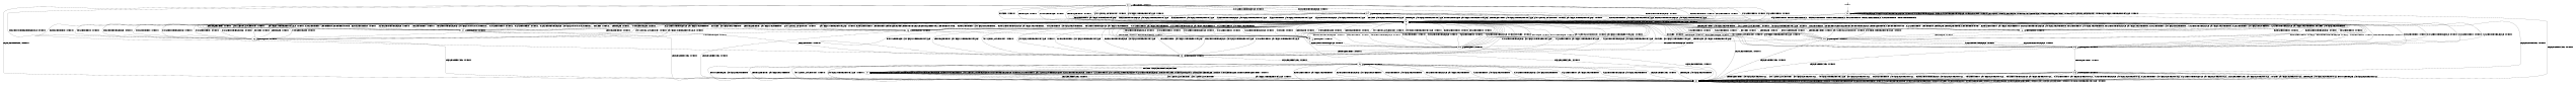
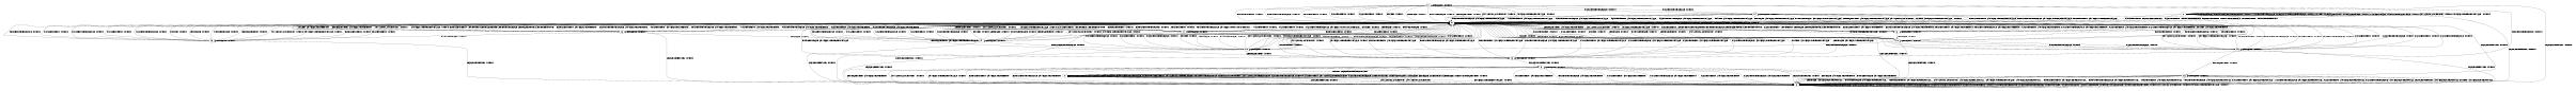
  digraph {
    n1 [label=s0]
    n2 [label=s1]
    n3 [label=s2]
    n4 [label=s3]
    n5 [label=s4]
    n6 [label=s8]
    n7 [label=s9]
    n8 [label=s16]
    n9 [label=s5]
    n10 [label=s10]
    n11 [label=s12]
    n12 [label=s6]
    n13 [label=s13]
    n14 [label=s11]
    n15 [label=s14]
    n16 [label=s7]
    n17 [label=s15]
-   __start0 [shape=none]
    n1 -> n1 [label="ECDH_CLIENT_KEY_EXCHANGE / TIMEOUT"]
    n1 -> n1 [label="DH_CLIENT_KEY_EXCHANGE / TIMEOUT"]
    n1 -> n1 [label="PSK_CLIENT_KEY_EXCHANGE / TIMEOUT"]
    n1 -> n1 [label="RSA_CLIENT_KEY_EXCHANGE / TIMEOUT"]
    n1 -> n1 [label="FINISHED / TIMEOUT"]
    n1 -> n1 [label="APPLICATION / TIMEOUT"]
    n1 -> n1 [label="CERTIFICATE / TIMEOUT"]
    n1 -> n1 [label="EMPTY_CERTIFICATE / TIMEOUT"]
    n1 -> n1 [label="CERTIFICATE_VERIFY / TIMEOUT"]
    n1 -> n1 [label="Alert(WARNING,CLOSE_NOTIFY) / TIMEOUT"]
    n1 -> n1 [label="Alert(FATAL,UNEXPECTED_MESSAGE) / TIMEOUT"]
    n1 -> n2 [label="ECDH_CLIENT_HELLO / HELLO_VERIFY_REQUEST"]
    n1 -> n2 [label="DH_CLIENT_HELLO / HELLO_VERIFY_REQUEST"]
    n1 -> n2 [label="PSK_CLIENT_HELLO / HELLO_VERIFY_REQUEST"]
    n1 -> n2 [label="RSA_CLIENT_HELLO / HELLO_VERIFY_REQUEST"]
    n1 -> n3 [label="CHANGE_CIPHER_SPEC / TIMEOUT"]
    n2 -> n2 [label="ECDH_CLIENT_KEY_EXCHANGE / TIMEOUT"]
    n2 -> n2 [label="DH_CLIENT_KEY_EXCHANGE / TIMEOUT"]
    n2 -> n2 [label="PSK_CLIENT_KEY_EXCHANGE / TIMEOUT"]
    n2 -> n2 [label="RSA_CLIENT_KEY_EXCHANGE / TIMEOUT"]
    n2 -> n2 [label="FINISHED / TIMEOUT"]
    n2 -> n2 [label="APPLICATION / TIMEOUT"]
    n2 -> n2 [label="CERTIFICATE / TIMEOUT"]
    n2 -> n2 [label="EMPTY_CERTIFICATE / TIMEOUT"]
    n2 -> n2 [label="CERTIFICATE_VERIFY / TIMEOUT"]
    n2 -> n2 [label="Alert(WARNING,CLOSE_NOTIFY) / TIMEOUT"]
    n2 -> n2 [label="Alert(FATAL,UNEXPECTED_MESSAGE) / TIMEOUT"]
    n2 -> n3 [label="CHANGE_CIPHER_SPEC / TIMEOUT"]
    n2 -> n4 [label="ECDH_CLIENT_HELLO / SERVER_HELLO,CERTIFICATE,ECDHE_SERVER_KEY_EXCHANGE,CERTIFICATE_REQUEST,SERVER_HELLO_DONE"]
    n2 -> n5 [label="PSK_CLIENT_HELLO / SERVER_HELLO,SERVER_HELLO_DONE"]
    n2 -> n6 [label="DH_CLIENT_HELLO / SERVER_HELLO,CERTIFICATE,DHE_SERVER_KEY_EXCHANGE,CERTIFICATE_REQUEST,SERVER_HELLO_DONE"]
    n2 -> n6 [label="RSA_CLIENT_HELLO / SERVER_HELLO,CERTIFICATE,CERTIFICATE_REQUEST,SERVER_HELLO_DONE"]
    n3 -> n3 [label="ECDH_CLIENT_HELLO / TIMEOUT"]
    n3 -> n3 [label="ECDH_CLIENT_KEY_EXCHANGE / TIMEOUT"]
    n3 -> n3 [label="DH_CLIENT_HELLO / TIMEOUT"]
    n3 -> n3 [label="DH_CLIENT_KEY_EXCHANGE / TIMEOUT"]
    n3 -> n3 [label="PSK_CLIENT_HELLO / TIMEOUT"]
    n3 -> n3 [label="PSK_CLIENT_KEY_EXCHANGE / TIMEOUT"]
    n3 -> n3 [label="RSA_CLIENT_HELLO / TIMEOUT"]
    n3 -> n3 [label="RSA_CLIENT_KEY_EXCHANGE / TIMEOUT"]
    n3 -> n3 [label="CHANGE_CIPHER_SPEC / TIMEOUT"]
    n3 -> n3 [label="FINISHED / TIMEOUT"]
    n3 -> n3 [label="APPLICATION / TIMEOUT"]
    n3 -> n3 [label="CERTIFICATE / TIMEOUT"]
    n3 -> n3 [label="EMPTY_CERTIFICATE / TIMEOUT"]
    n3 -> n3 [label="CERTIFICATE_VERIFY / TIMEOUT"]
    n3 -> n3 [label="Alert(WARNING,CLOSE_NOTIFY) / TIMEOUT"]
    n3 -> n3 [label="Alert(FATAL,UNEXPECTED_MESSAGE) / TIMEOUT"]
    n4 -> n2 [label="ECDH_CLIENT_HELLO / Alert(FATAL,DECODE_ERROR)"]
    n4 -> n2 [label="ECDH_CLIENT_KEY_EXCHANGE / Alert(FATAL,DECODE_ERROR)"]
    n4 -> n2 [label="DH_CLIENT_HELLO / Alert(FATAL,DECODE_ERROR)"]
    n4 -> n2 [label="DH_CLIENT_KEY_EXCHANGE / Alert(FATAL,DECODE_ERROR)"]
    n4 -> n2 [label="PSK_CLIENT_HELLO / Alert(FATAL,DECODE_ERROR)"]
    n4 -> n2 [label="PSK_CLIENT_KEY_EXCHANGE / Alert(FATAL,DECODE_ERROR)"]
    n4 -> n2 [label="RSA_CLIENT_HELLO / Alert(FATAL,DECODE_ERROR)"]
    n4 -> n2 [label="RSA_CLIENT_KEY_EXCHANGE / Alert(FATAL,DECODE_ERROR)"]
    n4 -> n2 [label="FINISHED / Alert(FATAL,DECODE_ERROR)"]
    n4 -> n2 [label="CERTIFICATE_VERIFY / Alert(FATAL,DECODE_ERROR)"]
    n4 -> n2 [label="Alert(WARNING,CLOSE_NOTIFY) / TIMEOUT"]
    n4 -> n2 [label="Alert(FATAL,UNEXPECTED_MESSAGE) / TIMEOUT"]
    n4 -> n3 [label="CHANGE_CIPHER_SPEC / TIMEOUT"]
    n4 -> n4 [label="APPLICATION / TIMEOUT"]
    n4 -> n7 [label="CERTIFICATE / TIMEOUT"]
    n4 -> n8 [label="EMPTY_CERTIFICATE / TIMEOUT"]
    n5 -> n2 [label="ECDH_CLIENT_HELLO / TIMEOUT"]
    n5 -> n2 [label="ECDH_CLIENT_KEY_EXCHANGE / TIMEOUT"]
    n5 -> n2 [label="DH_CLIENT_HELLO / TIMEOUT"]
    n5 -> n2 [label="DH_CLIENT_KEY_EXCHANGE / Alert(FATAL,UNKNOWN_PSK_IDENTITY)"]
    n5 -> n2 [label="PSK_CLIENT_HELLO / TIMEOUT"]
    n5 -> n2 [label="RSA_CLIENT_HELLO / TIMEOUT"]
    n5 -> n2 [label="RSA_CLIENT_KEY_EXCHANGE / Alert(FATAL,UNKNOWN_PSK_IDENTITY)"]
    n5 -> n2 [label="FINISHED / TIMEOUT"]
    n5 -> n2 [label="CERTIFICATE / TIMEOUT"]
    n5 -> n2 [label="EMPTY_CERTIFICATE / TIMEOUT"]
    n5 -> n2 [label="CERTIFICATE_VERIFY / TIMEOUT"]
    n5 -> n2 [label="Alert(WARNING,CLOSE_NOTIFY) / TIMEOUT"]
    n5 -> n2 [label="Alert(FATAL,UNEXPECTED_MESSAGE) / TIMEOUT"]
    n5 -> n3 [label="CHANGE_CIPHER_SPEC / TIMEOUT"]
    n5 -> n5 [label="APPLICATION / TIMEOUT"]
    n5 -> n9 [label="DH_CLIENT_HELLO / TIMEOUT"]
    n6 -> n2 [label="ECDH_CLIENT_HELLO / Alert(FATAL,DECODE_ERROR)"]
    n6 -> n2 [label="ECDH_CLIENT_KEY_EXCHANGE / Alert(FATAL,DECODE_ERROR)"]
    n6 -> n2 [label="DH_CLIENT_HELLO / Alert(FATAL,DECODE_ERROR)"]
    n6 -> n2 [label="DH_CLIENT_KEY_EXCHANGE / Alert(FATAL,DECODE_ERROR)"]
    n6 -> n2 [label="PSK_CLIENT_HELLO / Alert(FATAL,DECODE_ERROR)"]
    n6 -> n2 [label="PSK_CLIENT_KEY_EXCHANGE / Alert(FATAL,DECODE_ERROR)"]
    n6 -> n2 [label="RSA_CLIENT_HELLO / Alert(FATAL,DECODE_ERROR)"]
    n6 -> n2 [label="RSA_CLIENT_KEY_EXCHANGE / Alert(FATAL,DECODE_ERROR)"]
    n6 -> n2 [label="FINISHED / Alert(FATAL,DECODE_ERROR)"]
    n6 -> n2 [label="CERTIFICATE_VERIFY / Alert(FATAL,DECODE_ERROR)"]
    n6 -> n2 [label="Alert(WARNING,CLOSE_NOTIFY) / TIMEOUT"]
    n6 -> n2 [label="Alert(FATAL,UNEXPECTED_MESSAGE) / TIMEOUT"]
    n6 -> n6 [label="APPLICATION / TIMEOUT"]
    n6 -> n10 [label="CERTIFICATE / TIMEOUT"]
    n7 -> n2 [label="ECDH_CLIENT_HELLO / TIMEOUT"]
    n7 -> n2 [label="DH_CLIENT_HELLO / TIMEOUT"]
    n7 -> n2 [label="DH_CLIENT_KEY_EXCHANGE / TIMEOUT"]
    n7 -> n2 [label="PSK_CLIENT_HELLO / TIMEOUT"]
    n7 -> n2 [label="PSK_CLIENT_KEY_EXCHANGE / TIMEOUT"]
    n7 -> n2 [label="RSA_CLIENT_HELLO / TIMEOUT"]
    n7 -> n2 [label="RSA_CLIENT_KEY_EXCHANGE / TIMEOUT"]
    n7 -> n2 [label="FINISHED / TIMEOUT"]
    n7 -> n2 [label="CERTIFICATE / TIMEOUT"]
    n7 -> n2 [label="EMPTY_CERTIFICATE / TIMEOUT"]
    n7 -> n2 [label="CERTIFICATE_VERIFY / TIMEOUT"]
    n7 -> n2 [label="Alert(WARNING,CLOSE_NOTIFY) / TIMEOUT"]
    n7 -> n2 [label="Alert(FATAL,UNEXPECTED_MESSAGE) / TIMEOUT"]
    n7 -> n3 [label="CHANGE_CIPHER_SPEC / TIMEOUT"]
    n7 -> n7 [label="APPLICATION / TIMEOUT"]
    n7 -> n11 [label="ECDH_CLIENT_KEY_EXCHANGE / TIMEOUT"]
    n8 -> n2 [label="ECDH_CLIENT_HELLO / TIMEOUT"]
    n8 -> n2 [label="DH_CLIENT_HELLO / TIMEOUT"]
    n8 -> n2 [label="DH_CLIENT_KEY_EXCHANGE / TIMEOUT"]
    n8 -> n2 [label="PSK_CLIENT_HELLO / TIMEOUT"]
    n8 -> n2 [label="PSK_CLIENT_KEY_EXCHANGE / TIMEOUT"]
    n8 -> n2 [label="RSA_CLIENT_HELLO / TIMEOUT"]
    n8 -> n2 [label="RSA_CLIENT_KEY_EXCHANGE / TIMEOUT"]
    n8 -> n2 [label="FINISHED / TIMEOUT"]
    n8 -> n2 [label="CERTIFICATE / TIMEOUT"]
    n8 -> n2 [label="EMPTY_CERTIFICATE / TIMEOUT"]
    n8 -> n2 [label="CERTIFICATE_VERIFY / TIMEOUT"]
    n8 -> n2 [label="Alert(WARNING,CLOSE_NOTIFY) / TIMEOUT"]
    n8 -> n2 [label="Alert(FATAL,UNEXPECTED_MESSAGE) / TIMEOUT"]
    n8 -> n3 [label="CHANGE_CIPHER_SPEC / TIMEOUT"]
    n8 -> n8 [label="APPLICATION / TIMEOUT"]
    n9 -> n2 [label="ECDH_CLIENT_HELLO / Alert(FATAL,UNEXPECTED_MESSAGE)"]
    n9 -> n2 [label="ECDH_CLIENT_KEY_EXCHANGE / Alert(FATAL,UNEXPECTED_MESSAGE)"]
    n9 -> n2 [label="DH_CLIENT_HELLO / Alert(FATAL,UNEXPECTED_MESSAGE)"]
    n9 -> n2 [label="DH_CLIENT_KEY_EXCHANGE / Alert(FATAL,UNEXPECTED_MESSAGE)"]
    n9 -> n2 [label="PSK_CLIENT_HELLO / Alert(FATAL,UNEXPECTED_MESSAGE)"]
    n9 -> n2 [label="PSK_CLIENT_KEY_EXCHANGE / Alert(FATAL,UNEXPECTED_MESSAGE)"]
    n9 -> n2 [label="RSA_CLIENT_HELLO / Alert(FATAL,UNEXPECTED_MESSAGE)"]
    n9 -> n2 [label="RSA_CLIENT_KEY_EXCHANGE / Alert(FATAL,UNEXPECTED_MESSAGE)"]
    n9 -> n2 [label="FINISHED / Alert(FATAL,UNEXPECTED_MESSAGE)"]
    n9 -> n2 [label="CERTIFICATE / Alert(FATAL,UNEXPECTED_MESSAGE)"]
    n9 -> n2 [label="EMPTY_CERTIFICATE / Alert(FATAL,UNEXPECTED_MESSAGE)"]
    n9 -> n2 [label="CERTIFICATE_VERIFY / Alert(FATAL,UNEXPECTED_MESSAGE)"]
    n9 -> n2 [label="Alert(WARNING,CLOSE_NOTIFY) / TIMEOUT"]
    n9 -> n2 [label="Alert(FATAL,UNEXPECTED_MESSAGE) / TIMEOUT"]
    n9 -> n9 [label="APPLICATION / TIMEOUT"]
-   n9 -> n12 [label="CHANGE_CIPHER_SPEC / TIMEOUT"]
+   n9 -> n12 [label="APPLICATION_CIPHER_SPEC / TIMEOUT"]
    n10 -> n2 [label="ECDH_CLIENT_HELLO / TIMEOUT"]
    n10 -> n2 [label="ECDH_CLIENT_KEY_EXCHANGE / TIMEOUT"]
    n10 -> n2 [label="DH_CLIENT_HELLO / TIMEOUT"]
    n10 -> n2 [label="PSK_CLIENT_HELLO / TIMEOUT"]
    n10 -> n2 [label="RSA_CLIENT_HELLO / TIMEOUT"]
    n10 -> n2 [label="FINISHED / TIMEOUT"]
    n10 -> n2 [label="CERTIFICATE / TIMEOUT"]
    n10 -> n2 [label="EMPTY_CERTIFICATE / TIMEOUT"]
    n10 -> n2 [label="CERTIFICATE_VERIFY / TIMEOUT"]
    n10 -> n2 [label="Alert(WARNING,CLOSE_NOTIFY) / TIMEOUT"]
    n10 -> n2 [label="Alert(FATAL,UNEXPECTED_MESSAGE) / TIMEOUT"]
    n10 -> n3 [label="CHANGE_CIPHER_SPEC / TIMEOUT"]
    n10 -> n10 [label="APPLICATION / TIMEOUT"]
    n10 -> n11 [label="DH_CLIENT_KEY_EXCHANGE / TIMEOUT"]
    n10 -> n13 [label="PSK_CLIENT_KEY_EXCHANGE / TIMEOUT"]
    n10 -> n13 [label="RSA_CLIENT_KEY_EXCHANGE / TIMEOUT"]
    n11 -> n2 [label="ECDH_CLIENT_HELLO / TIMEOUT"]
    n11 -> n2 [label="ECDH_CLIENT_KEY_EXCHANGE / TIMEOUT"]
    n11 -> n2 [label="DH_CLIENT_HELLO / TIMEOUT"]
    n11 -> n2 [label="DH_CLIENT_KEY_EXCHANGE / TIMEOUT"]
    n11 -> n2 [label="PSK_CLIENT_HELLO / TIMEOUT"]
    n11 -> n2 [label="PSK_CLIENT_KEY_EXCHANGE / TIMEOUT"]
    n11 -> n2 [label="RSA_CLIENT_HELLO / TIMEOUT"]
    n11 -> n2 [label="RSA_CLIENT_KEY_EXCHANGE / TIMEOUT"]
    n11 -> n2 [label="FINISHED / TIMEOUT"]
    n11 -> n2 [label="CERTIFICATE / TIMEOUT"]
    n11 -> n2 [label="EMPTY_CERTIFICATE / TIMEOUT"]
    n11 -> n2 [label="Alert(WARNING,CLOSE_NOTIFY) / TIMEOUT"]
    n11 -> n2 [label="Alert(FATAL,UNEXPECTED_MESSAGE) / TIMEOUT"]
    n11 -> n3 [label="CHANGE_CIPHER_SPEC / TIMEOUT"]
    n11 -> n9 [label="CERTIFICATE_VERIFY / TIMEOUT"]
    n11 -> n11 [label="APPLICATION / TIMEOUT"]
    n12 -> n3 [label="ECDH_CLIENT_HELLO / Alert(FATAL,DECODE_ERROR)"]
    n12 -> n3 [label="ECDH_CLIENT_KEY_EXCHANGE / Alert(FATAL,DECODE_ERROR)"]
    n12 -> n3 [label="DH_CLIENT_HELLO / Alert(FATAL,DECODE_ERROR)"]
    n12 -> n3 [label="DH_CLIENT_KEY_EXCHANGE / Alert(FATAL,DECODE_ERROR)"]
    n12 -> n3 [label="PSK_CLIENT_HELLO / Alert(FATAL,DECODE_ERROR)"]
    n12 -> n3 [label="PSK_CLIENT_KEY_EXCHANGE / Alert(FATAL,DECODE_ERROR)"]
    n12 -> n3 [label="RSA_CLIENT_HELLO / Alert(FATAL,DECODE_ERROR)"]
    n12 -> n3 [label="RSA_CLIENT_KEY_EXCHANGE / Alert(FATAL,DECODE_ERROR)"]
    n12 -> n3 [label="CHANGE_CIPHER_SPEC / TIMEOUT"]
    n12 -> n3 [label="CERTIFICATE / Alert(FATAL,DECODE_ERROR)"]
    n12 -> n3 [label="EMPTY_CERTIFICATE / Alert(FATAL,DECODE_ERROR)"]
    n12 -> n3 [label="CERTIFICATE_VERIFY / Alert(FATAL,DECODE_ERROR)"]
    n12 -> n3 [label="Alert(WARNING,CLOSE_NOTIFY) / TIMEOUT"]
    n12 -> n3 [label="Alert(FATAL,UNEXPECTED_MESSAGE) / TIMEOUT"]
    n12 -> n12 [label="APPLICATION / TIMEOUT"]
    n12 -> n16 [label="FINISHED / CHANGE_CIPHER_SPEC,FINISHED"]
    n13 -> n2 [label="ECDH_CLIENT_HELLO / TIMEOUT"]
    n13 -> n2 [label="ECDH_CLIENT_KEY_EXCHANGE / TIMEOUT"]
    n13 -> n2 [label="DH_CLIENT_HELLO / TIMEOUT"]
    n13 -> n2 [label="DH_CLIENT_KEY_EXCHANGE / TIMEOUT"]
    n13 -> n2 [label="PSK_CLIENT_HELLO / TIMEOUT"]
    n13 -> n2 [label="PSK_CLIENT_KEY_EXCHANGE / TIMEOUT"]
    n13 -> n2 [label="RSA_CLIENT_HELLO / TIMEOUT"]
    n13 -> n2 [label="RSA_CLIENT_KEY_EXCHANGE / TIMEOUT"]
    n13 -> n2 [label="FINISHED / TIMEOUT"]
    n13 -> n2 [label="CERTIFICATE / TIMEOUT"]
    n13 -> n2 [label="EMPTY_CERTIFICATE / TIMEOUT"]
    n13 -> n2 [label="Alert(WARNING,CLOSE_NOTIFY) / TIMEOUT"]
    n13 -> n2 [label="Alert(FATAL,UNEXPECTED_MESSAGE) / TIMEOUT"]
    n13 -> n3 [label="CHANGE_CIPHER_SPEC / TIMEOUT"]
    n13 -> n13 [label="APPLICATION / TIMEOUT"]
    n13 -> n17 [label="CERTIFICATE_VERIFY / TIMEOUT"]
    n14 -> n2 [label="ECDH_CLIENT_HELLO / TIMEOUT"]
    n14 -> n2 [label="ECDH_CLIENT_KEY_EXCHANGE / TIMEOUT"]
    n14 -> n2 [label="DH_CLIENT_HELLO / TIMEOUT"]
    n14 -> n2 [label="PSK_CLIENT_HELLO / TIMEOUT"]
    n14 -> n2 [label="RSA_CLIENT_HELLO / TIMEOUT"]
    n14 -> n2 [label="FINISHED / TIMEOUT"]
    n14 -> n2 [label="CERTIFICATE / TIMEOUT"]
    n14 -> n2 [label="EMPTY_CERTIFICATE / TIMEOUT"]
    n14 -> n2 [label="CERTIFICATE_VERIFY / TIMEOUT"]
    n14 -> n2 [label="Alert(WARNING,CLOSE_NOTIFY) / TIMEOUT"]
    n14 -> n2 [label="Alert(FATAL,UNEXPECTED_MESSAGE) / TIMEOUT"]
    n14 -> n3 [label="CHANGE_CIPHER_SPEC / TIMEOUT"]
-   n14 -> n9 [label="DH_CLIENT_UNEXPECTED_EXCHANGE / TIMEOUT"]
+   n14 -> n9 [label="DH_CLIENT_KEY_EXCHANGE / TIMEOUT"]
    n14 -> n14 [label="APPLICATION / TIMEOUT"]
    n14 -> n15 [label="PSK_CLIENT_KEY_EXCHANGE / TIMEOUT"]
    n14 -> n15 [label="RSA_CLIENT_KEY_EXCHANGE / TIMEOUT"]
    n15 -> n2 [label="ECDH_CLIENT_HELLO / Alert(FATAL,UNEXPECTED_MESSAGE)"]
    n15 -> n2 [label="ECDH_CLIENT_KEY_EXCHANGE / Alert(FATAL,UNEXPECTED_MESSAGE)"]
    n15 -> n2 [label="DH_CLIENT_HELLO / Alert(FATAL,UNEXPECTED_MESSAGE)"]
    n15 -> n2 [label="DH_CLIENT_KEY_EXCHANGE / Alert(FATAL,UNEXPECTED_MESSAGE)"]
    n15 -> n2 [label="PSK_CLIENT_HELLO / Alert(FATAL,UNEXPECTED_MESSAGE)"]
    n15 -> n2 [label="PSK_CLIENT_KEY_EXCHANGE / Alert(FATAL,UNEXPECTED_MESSAGE)"]
    n15 -> n2 [label="RSA_CLIENT_HELLO / Alert(FATAL,UNEXPECTED_MESSAGE)"]
    n15 -> n2 [label="RSA_CLIENT_KEY_EXCHANGE / Alert(FATAL,UNEXPECTED_MESSAGE)"]
    n15 -> n2 [label="FINISHED / Alert(FATAL,UNEXPECTED_MESSAGE)"]
    n15 -> n2 [label="CERTIFICATE / Alert(FATAL,UNEXPECTED_MESSAGE)"]
    n15 -> n2 [label="EMPTY_CERTIFICATE / Alert(FATAL,UNEXPECTED_MESSAGE)"]
    n15 -> n2 [label="CERTIFICATE_VERIFY / Alert(FATAL,UNEXPECTED_MESSAGE)"]
    n15 -> n2 [label="Alert(WARNING,CLOSE_NOTIFY) / TIMEOUT"]
    n15 -> n2 [label="Alert(FATAL,UNEXPECTED_MESSAGE) / TIMEOUT"]
    n15 -> n15 [label="APPLICATION / TIMEOUT"]
    n15 -> n17 [label="CHANGE_CIPHER_SPEC / TIMEOUT"]
    n16 -> n3 [label="CHANGE_CIPHER_SPEC / TIMEOUT"]
    n16 -> n3 [label="Alert(WARNING,CLOSE_NOTIFY) / Alert(WARNING,CLOSE_NOTIFY)"]
    n16 -> n3 [label="Alert(FATAL,UNEXPECTED_MESSAGE) / TIMEOUT"]
    n16 -> n16 [label="ECDH_CLIENT_HELLO / Alert(WARNING,NO_RENEGOTIATION)"]
    n16 -> n16 [label="ECDH_CLIENT_KEY_EXCHANGE / TIMEOUT"]
    n16 -> n16 [label="DH_CLIENT_HELLO / Alert(WARNING,NO_RENEGOTIATION)"]
    n16 -> n16 [label="DH_CLIENT_KEY_EXCHANGE / TIMEOUT"]
    n16 -> n16 [label="PSK_CLIENT_HELLO / Alert(WARNING,NO_RENEGOTIATION)"]
    n16 -> n16 [label="PSK_CLIENT_KEY_EXCHANGE / TIMEOUT"]
    n16 -> n16 [label="RSA_CLIENT_HELLO / Alert(WARNING,NO_RENEGOTIATION)"]
    n16 -> n16 [label="RSA_CLIENT_KEY_EXCHANGE / TIMEOUT"]
    n16 -> n16 [label="FINISHED / TIMEOUT"]
    n16 -> n16 [label="APPLICATION / APPLICATION"]
    n16 -> n16 [label="CERTIFICATE / TIMEOUT"]
    n16 -> n16 [label="EMPTY_CERTIFICATE / TIMEOUT"]
    n16 -> n16 [label="CERTIFICATE_VERIFY / TIMEOUT"]
    n17 -> n3 [label="ECDH_CLIENT_HELLO / Alert(FATAL,BAD_RECORD_MAC)"]
    n17 -> n3 [label="ECDH_CLIENT_KEY_EXCHANGE / Alert(FATAL,BAD_RECORD_MAC)"]
    n17 -> n3 [label="DH_CLIENT_HELLO / Alert(FATAL,BAD_RECORD_MAC)"]
    n17 -> n3 [label="DH_CLIENT_KEY_EXCHANGE / Alert(FATAL,BAD_RECORD_MAC)"]
    n17 -> n3 [label="PSK_CLIENT_HELLO / Alert(FATAL,BAD_RECORD_MAC)"]
    n17 -> n3 [label="PSK_CLIENT_KEY_EXCHANGE / Alert(FATAL,BAD_RECORD_MAC)"]
    n17 -> n3 [label="RSA_CLIENT_HELLO / Alert(FATAL,BAD_RECORD_MAC)"]
    n17 -> n3 [label="RSA_CLIENT_KEY_EXCHANGE / Alert(FATAL,BAD_RECORD_MAC)"]
    n17 -> n3 [label="CHANGE_CIPHER_SPEC / Alert(FATAL,BAD_RECORD_MAC)"]
    n17 -> n3 [label="FINISHED / Alert(FATAL,BAD_RECORD_MAC)"]
    n17 -> n3 [label="CERTIFICATE / Alert(FATAL,BAD_RECORD_MAC)"]
    n17 -> n3 [label="EMPTY_CERTIFICATE / Alert(FATAL,BAD_RECORD_MAC)"]
    n17 -> n3 [label="CERTIFICATE_VERIFY / Alert(FATAL,BAD_RECORD_MAC)"]
    n17 -> n3 [label="Alert(WARNING,CLOSE_NOTIFY) / Alert(FATAL,BAD_RECORD_MAC)"]
    n17 -> n3 [label="Alert(FATAL,UNEXPECTED_MESSAGE) / Alert(FATAL,BAD_RECORD_MAC)"]
    n17 -> n17 [label="APPLICATION / TIMEOUT"]
-   __start0 -> n1
  }
